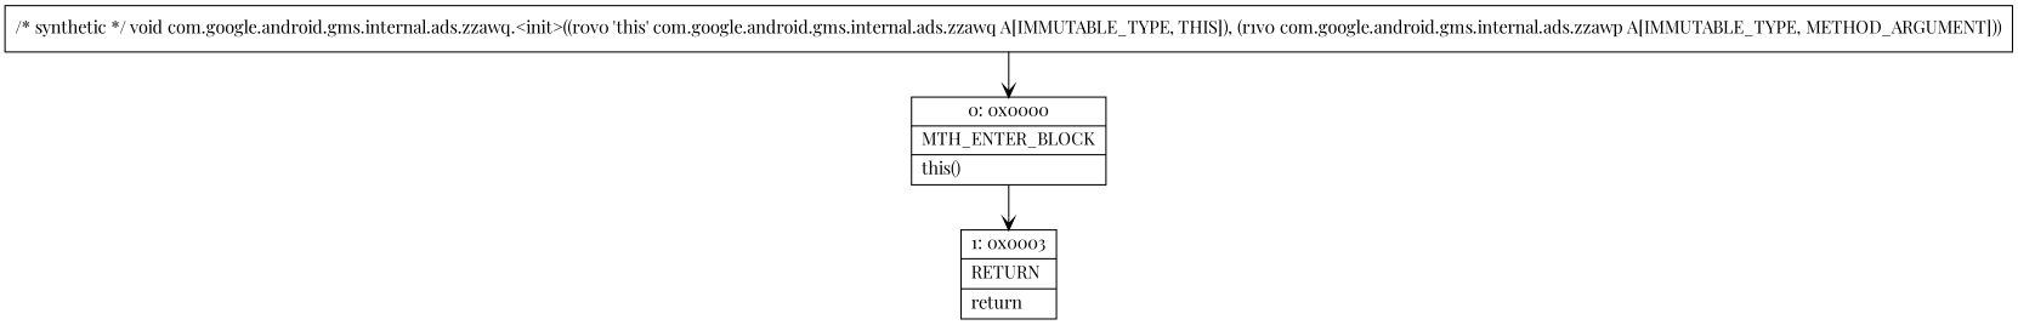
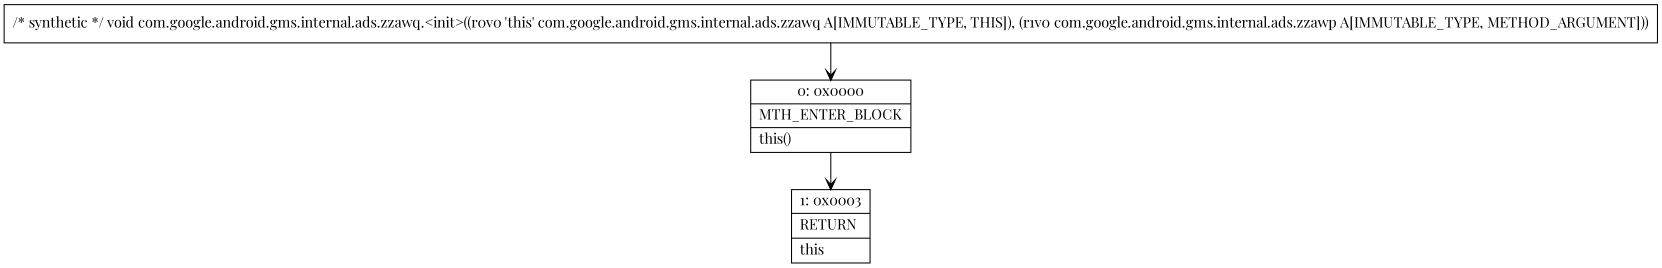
  digraph {
    fontname="Playfair Display"
    node [shape=record fontname="Playfair Display"]
    edge [style=solid arrowhead=vee fontname="Playfair Display"]
    n1 [label="{0\:\ 0x0000|MTH_ENTER_BLOCK\l|this()\l}"]
-   n2 [label="{1\:\ 0x0003|RETURN\l|return\l}"]
+   n2 [label="{1\:\ 0x0003|RETURN\l|this\l}"]
    n3 [label="{\/* synthetic *\/ void com.google.android.gms.internal.ads.zzawq.\<init\>((r0v0 'this' com.google.android.gms.internal.ads.zzawq A[IMMUTABLE_TYPE, THIS]), (r1v0 com.google.android.gms.internal.ads.zzawp A[IMMUTABLE_TYPE, METHOD_ARGUMENT])) }"]
    n1 -> n2
    n3 -> n1
  }
